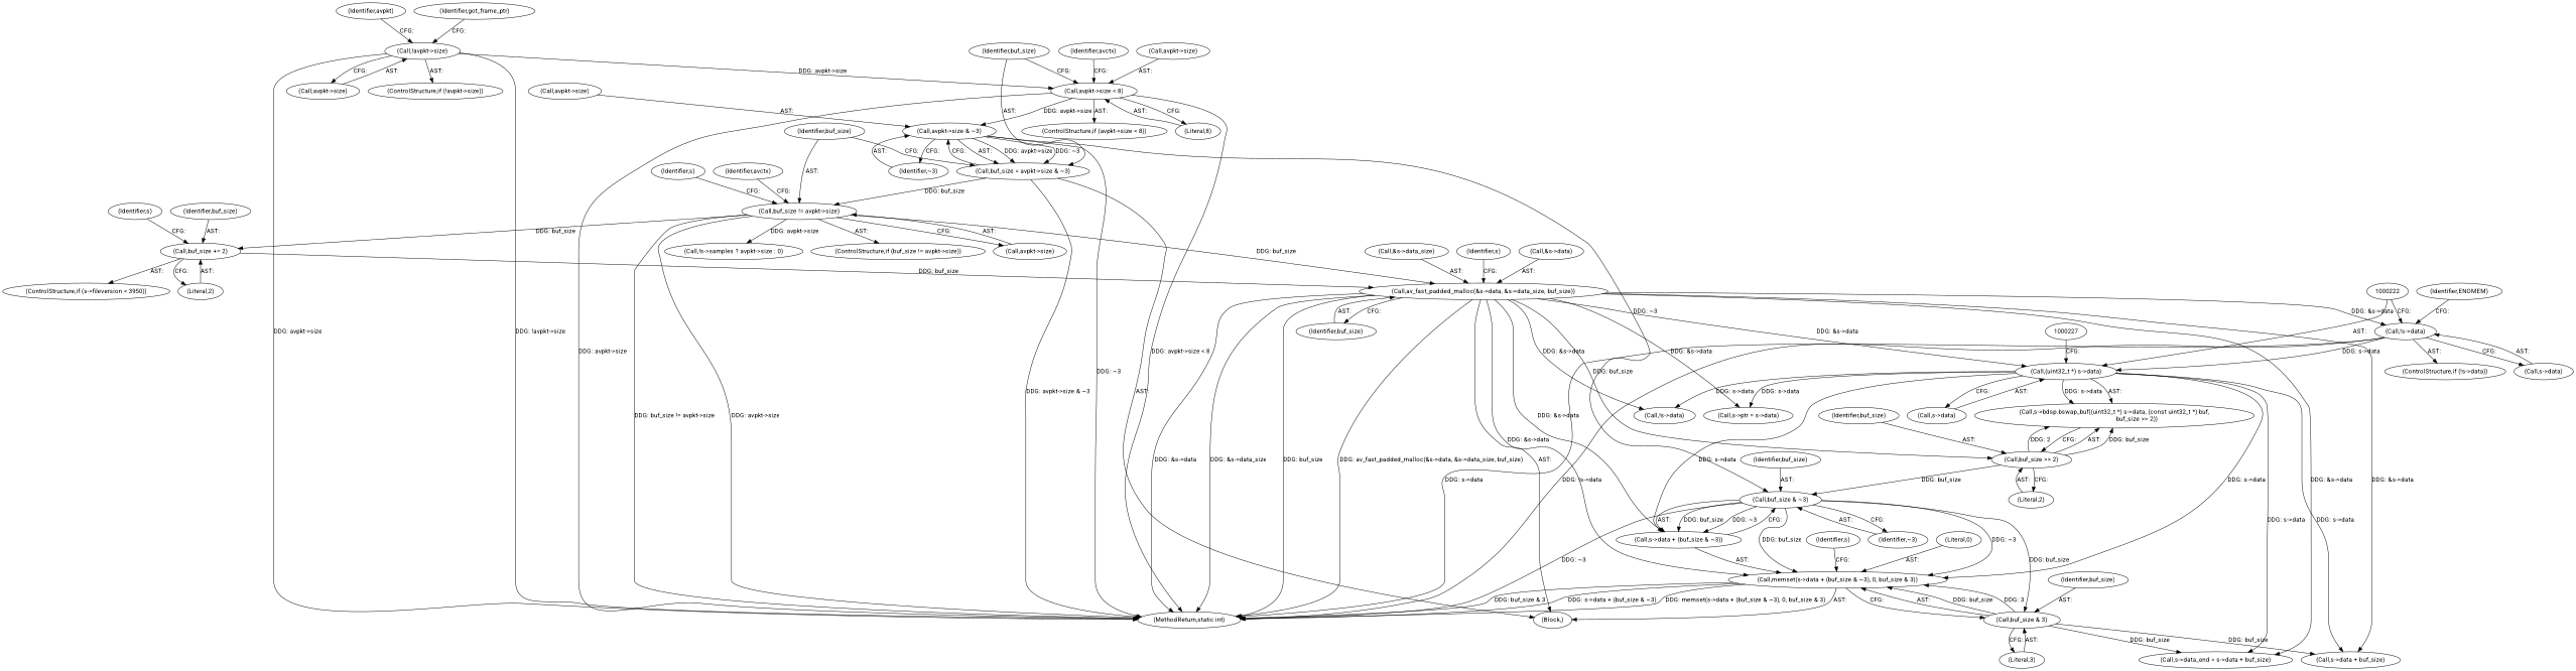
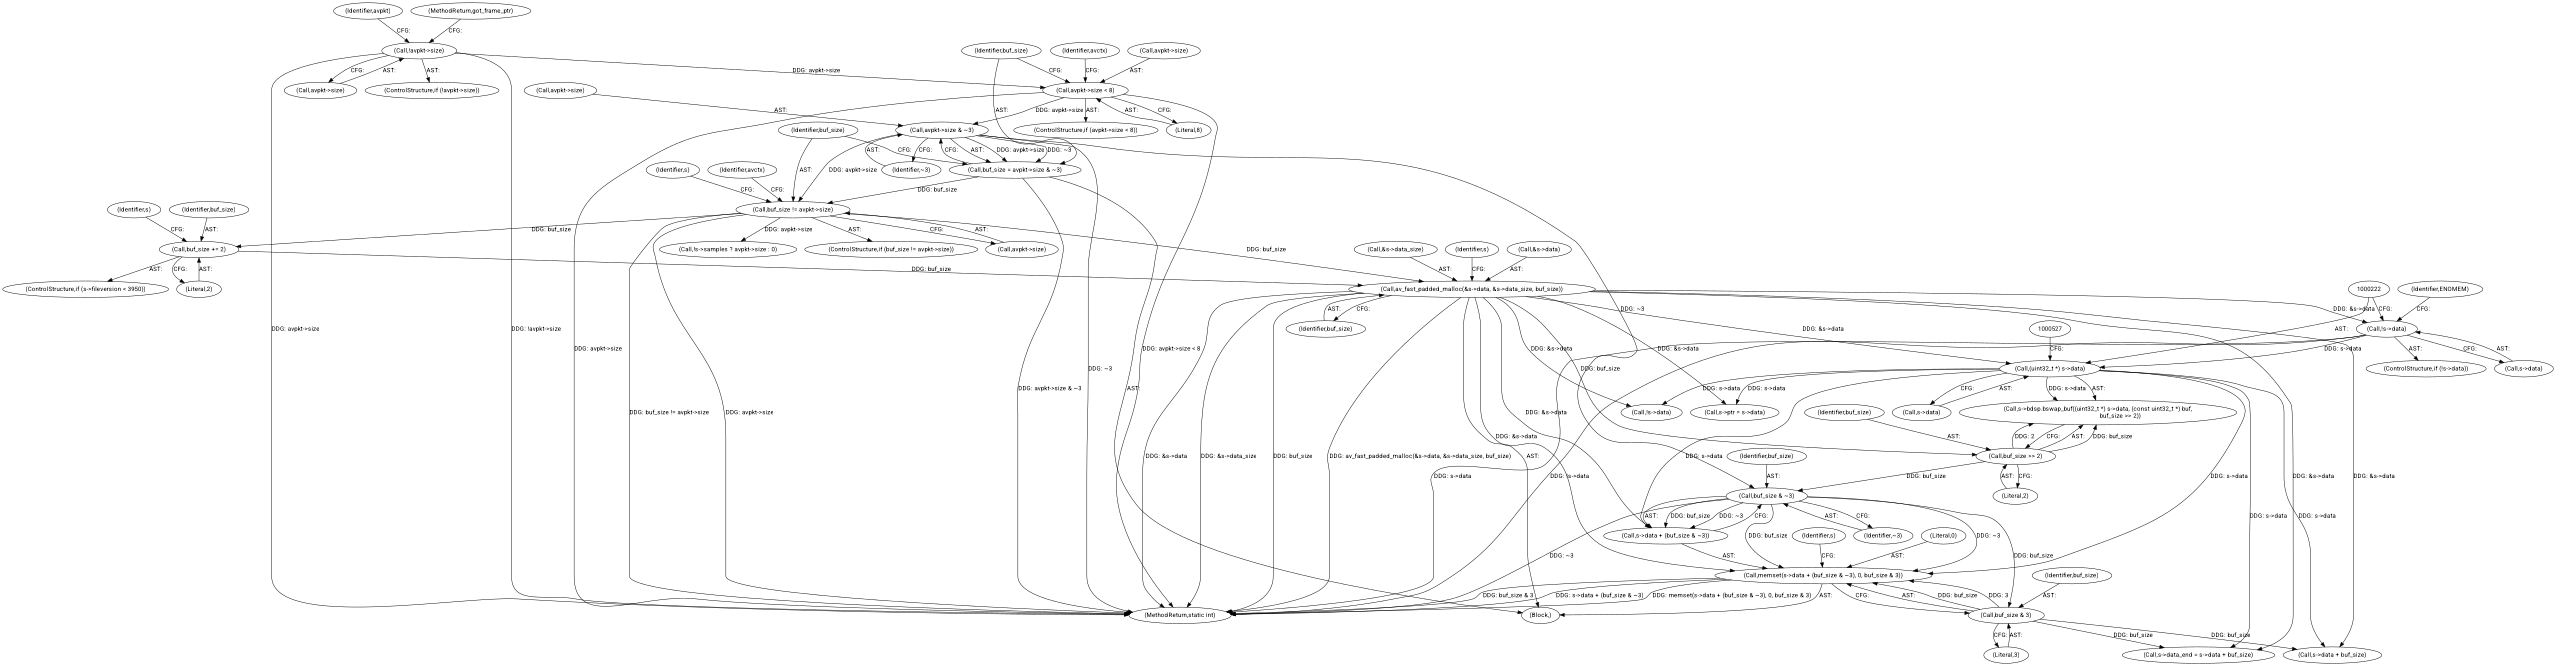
  digraph {
    fontname=Roboto
    node [fontname=Roboto]
    edge [fontname=Roboto]
    n1 [label="(Call,memset(s->data + (buf_size & ~3), 0, buf_size & 3))"]
    n2 [label="(Call,buf_size & 3)"]
    n3 [label="(MethodReturn,static int)"]
    n4 [label="(Block,)"]
    n5 [label="(Call,s->data_end = s->data + buf_size)"]
    n6 [label="(Call,s->data + buf_size)"]
    n7 [label="(Literal,3)"]
    n8 [label="(Call,(uint32_t *) s->data)"]
    n9 [label="(Call,s->bdsp.bswap_buf((uint32_t *) s->data, (const uint32_t *) buf,\n                          buf_size >> 2))"]
    n10 [label="(Call,!s->data)"]
    n11 [label="(Call,s->ptr = s->data)"]
    n12 [label="(Call,s->data)"]
    n13 [label="(Call,s->data + (buf_size & ~3))"]
    n14 [label="(Call,buf_size >> 2)"]
    n15 [label="(Call,buf_size & ~3)"]
    n16 [label="(Call,!s->data)"]
    n17 [label="(ControlStructure,if (!s->data))"]
    n18 [label="(Call,s->data)"]
    n19 [label="(Call,av_fast_padded_malloc(&s->data, &s->data_size, buf_size))"]
    n20 [label="(Identifier,buf_size)"]
    n21 [label="(Literal,2)"]
    n22 [label="(Call,buf_size += 2)"]
    n23 [label="(Literal,2)"]
    n24 [label="(ControlStructure,if (s->fileversion < 3950))"]
    n25 [label="(Call,buf_size != avpkt->size)"]
    n26 [label="(Call,!s->samples ? avpkt->size : 0)"]
    n27 [label="(ControlStructure,if (buf_size != avpkt->size))"]
    n28 [label="(Call,avpkt->size)"]
    n29 [label="(Call,buf_size = avpkt->size & ~3)"]
    n30 [label="(Call,avpkt->size & ~3)"]
    n31 [label="(Identifier,~3)"]
    n32 [label="(Identifier,~3)"]
    n33 [label="(Call,avpkt->size < 8)"]
    n34 [label="(Literal,8)"]
    n35 [label="(ControlStructure,if (avpkt->size < 8))"]
    n36 [label="(Call,!avpkt->size)"]
    n37 [label="(ControlStructure,if (!avpkt->size))"]
    n38 [label="(Call,avpkt->size)"]
    n39 [label="(Identifier,buf_size)"]
    n40 [label="(Call,avpkt->size)"]
    n41 [label="(Identifier,ENOMEM)"]
    n42 [label="(Call,&s->data_size)"]
    n43 [label="(Identifier,buf_size)"]
    n44 [label="(Identifier,buf_size)"]
    n45 [label="(Call,avpkt->size)"]
    n46 [label="(Identifier,avctx)"]
    n47 [label="(Identifier,s)"]
    n48 [label="(Identifier,avpkt)"]
    n49 [label="(Identifier,s)"]
    n50 [label="(Identifier,buf_size)"]
    n51 [label="(Identifier,s)"]
    n52 [label="(Identifier,s)"]
    n53 [label="(Call,&s->data)"]
    n54 [label="(Identifier,buf_size)"]
    n55 [label="(Identifier,avctx)"]
-   n56 [label="(Identifier,got_frame_ptr)"]
+   n56 [label="(MethodReturn,got_frame_ptr)"]
    n57 [label="(Identifier,buf_size)"]
    n58 [label="(Literal,0)"]
    1000222
-   1000227
+   1000227 [label=1000527]
    n1 -> n2 [label="CFG: "]
    n1 -> n3 [label="DDG: s->data + (buf_size & ~3)"]
    n1 -> n3 [label="DDG: memset(s->data + (buf_size & ~3), 0, buf_size & 3)"]
    n1 -> n3 [label="DDG: buf_size & 3"]
    n1 -> n4 [label="AST: "]
    n2 -> n1 [label="AST: "]
    n2 -> n1 [label="DDG: buf_size"]
    n2 -> n1 [label="DDG: 3"]
    n2 -> n5 [label="DDG: buf_size"]
    n2 -> n6 [label="DDG: buf_size"]
    n2 -> n7 [label="CFG: "]
    n7 -> n2 [label="AST: "]
    n8 -> n1 [label="DDG: s->data"]
    n8 -> n5 [label="DDG: s->data"]
    n8 -> n6 [label="DDG: s->data"]
    n8 -> n9 [label="AST: "]
    n8 -> n9 [label="DDG: s->data"]
    n8 -> n10 [label="DDG: s->data"]
    n8 -> n11 [label="DDG: s->data"]
    n8 -> n12 [label="CFG: "]
    n8 -> n13 [label="DDG: s->data"]
    n9 -> n14 [label="CFG: "]
    n12 -> n8 [label="AST: "]
    n13 -> n1 [label="AST: "]
    n13 -> n15 [label="CFG: "]
    n14 -> n9 [label="AST: "]
    n14 -> n9 [label="DDG: buf_size"]
    n14 -> n9 [label="DDG: 2"]
    n14 -> n15 [label="DDG: buf_size"]
    n14 -> n21 [label="CFG: "]
    n15 -> n1 [label="DDG: buf_size"]
    n15 -> n1 [label="DDG: ~3"]
    n15 -> n2 [label="DDG: buf_size"]
    n15 -> n3 [label="DDG: ~3"]
    n15 -> n13 [label="AST: "]
    n15 -> n13 [label="DDG: buf_size"]
    n15 -> n13 [label="DDG: ~3"]
    n15 -> n32 [label="CFG: "]
    n16 -> n3 [label="DDG: s->data"]
    n16 -> n3 [label="DDG: !s->data"]
    n16 -> n8 [label="DDG: s->data"]
    n16 -> n17 [label="AST: "]
    n16 -> n18 [label="CFG: "]
    n18 -> n16 [label="AST: "]
    n19 -> n1 [label="DDG: &s->data"]
    n19 -> n3 [label="DDG: &s->data"]
    n19 -> n3 [label="DDG: &s->data_size"]
    n19 -> n3 [label="DDG: buf_size"]
    n19 -> n3 [label="DDG: av_fast_padded_malloc(&s->data, &s->data_size, buf_size)"]
    n19 -> n4 [label="AST: "]
    n19 -> n5 [label="DDG: &s->data"]
    n19 -> n6 [label="DDG: &s->data"]
    n19 -> n8 [label="DDG: &s->data"]
    n19 -> n10 [label="DDG: &s->data"]
    n19 -> n11 [label="DDG: &s->data"]
    n19 -> n13 [label="DDG: &s->data"]
    n19 -> n14 [label="DDG: buf_size"]
    n19 -> n16 [label="DDG: &s->data"]
    n19 -> n20 [label="CFG: "]
    n20 -> n19 [label="AST: "]
    n21 -> n14 [label="AST: "]
    n22 -> n19 [label="DDG: buf_size"]
    n22 -> n23 [label="CFG: "]
    n22 -> n24 [label="AST: "]
    n23 -> n22 [label="AST: "]
    n25 -> n3 [label="DDG: avpkt->size"]
    n25 -> n3 [label="DDG: buf_size != avpkt->size"]
    n25 -> n19 [label="DDG: buf_size"]
    n25 -> n22 [label="DDG: buf_size"]
    n25 -> n26 [label="DDG: avpkt->size"]
    n25 -> n27 [label="AST: "]
    n25 -> n28 [label="CFG: "]
    n28 -> n25 [label="AST: "]
    n29 -> n3 [label="DDG: avpkt->size & ~3"]
    n29 -> n4 [label="AST: "]
    n29 -> n25 [label="DDG: buf_size"]
    n29 -> n30 [label="CFG: "]
    n30 -> n3 [label="DDG: ~3"]
    n30 -> n15 [label="DDG: ~3"]
+   n30 -> n25 [label="DDG: avpkt->size"]
    n30 -> n29 [label="AST: "]
    n30 -> n29 [label="DDG: avpkt->size"]
    n30 -> n29 [label="DDG: ~3"]
    n30 -> n31 [label="CFG: "]
    n31 -> n30 [label="AST: "]
    n32 -> n15 [label="AST: "]
    n33 -> n3 [label="DDG: avpkt->size"]
    n33 -> n3 [label="DDG: avpkt->size < 8"]
    n33 -> n30 [label="DDG: avpkt->size"]
    n33 -> n34 [label="CFG: "]
    n33 -> n35 [label="AST: "]
    n34 -> n33 [label="AST: "]
    n36 -> n3 [label="DDG: !avpkt->size"]
    n36 -> n3 [label="DDG: avpkt->size"]
    n36 -> n33 [label="DDG: avpkt->size"]
    n36 -> n37 [label="AST: "]
    n36 -> n38 [label="CFG: "]
    n38 -> n36 [label="AST: "]
    n39 -> n15 [label="AST: "]
    n40 -> n30 [label="AST: "]
    n41 -> n16 [label="CFG: "]
    n42 -> n19 [label="AST: "]
    n43 -> n22 [label="AST: "]
    n44 -> n14 [label="AST: "]
    n45 -> n33 [label="AST: "]
    n46 -> n33 [label="CFG: "]
    n47 -> n25 [label="CFG: "]
    n48 -> n36 [label="CFG: "]
    n49 -> n22 [label="CFG: "]
    n50 -> n25 [label="AST: "]
    n50 -> n29 [label="CFG: "]
    n51 -> n19 [label="CFG: "]
    n52 -> n1 [label="CFG: "]
    n53 -> n19 [label="AST: "]
    n54 -> n29 [label="AST: "]
    n54 -> n33 [label="CFG: "]
    n55 -> n25 [label="CFG: "]
    n56 -> n36 [label="CFG: "]
    n57 -> n2 [label="AST: "]
    n58 -> n1 [label="AST: "]
    1000222 -> n8 [label="AST: "]
    1000222 -> n16 [label="CFG: "]
    1000227 -> n8 [label="CFG: "]
  }
